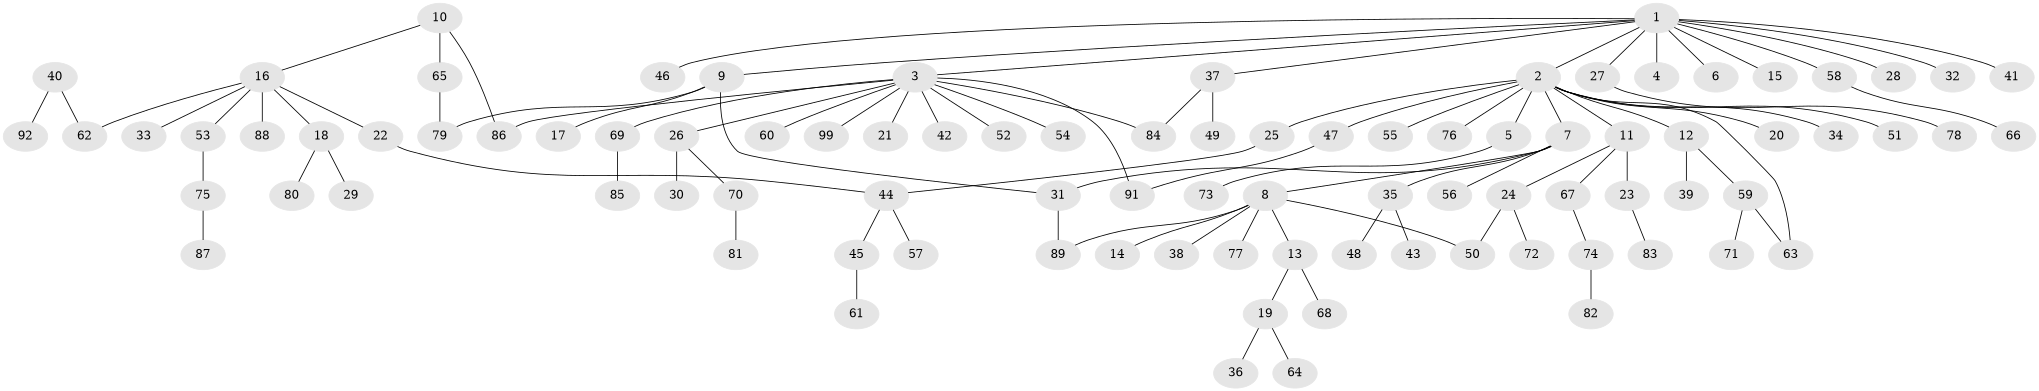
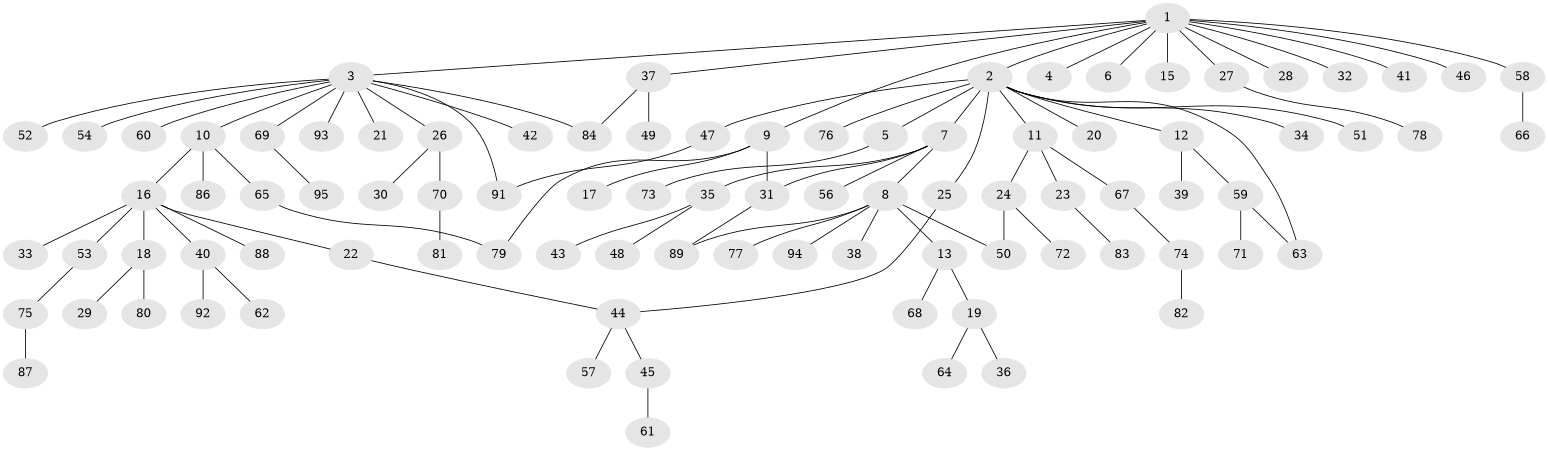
  graph {
    node [color=gray90 style=filled]
    1
    2
    3
    4
    6
    9
    15
    27
    28
    32
    37
    41
    46
    58
    5
    7
    11
    12
    20
    25
    34
    47
    51
-   55
    63
    76
    10
    21
    26
    42
    52
    54
    60
    69
    84
    91
-   93 [label=99]
+   93
    31
    17
    79
    78
    49
    66
    73
    8
    35
    56
    23
    24
    67
    39
    59
    44
    45
    57
    16
    65
    86
    30
    70
-   85
+   85 [label=95]
    13
-   14
+   14 [label=94]
    38
    50
    77
    89
    43
    48
    19
    68
    18
    22
    33
    40
    53
    88
    83
    72
    74
    71
    36
    64
    29
    80
    62
    92
    75
    81
    61
    87
    82
    1 -- 2
    1 -- 3
    1 -- 4
    1 -- 6
    1 -- 9
    1 -- 15
    1 -- 27
    1 -- 28
    1 -- 32
    1 -- 37
    1 -- 41
    1 -- 46
    1 -- 58
    2 -- 5
    2 -- 7
    2 -- 11
    2 -- 12
    2 -- 20
    2 -- 25
    2 -- 34
    2 -- 47
    2 -- 51
-   2 -- 55
    2 -- 63
    2 -- 76
-   3 -- 86
+   3 -- 10
    3 -- 21
    3 -- 26
    3 -- 42
    3 -- 52
    3 -- 54
    3 -- 60
    3 -- 69
    3 -- 84
    3 -- 91
    3 -- 93
    9 -- 31
    9 -- 17
    9 -- 79
    27 -- 78
    37 -- 84
    37 -- 49
    58 -- 66
    5 -- 73
    7 -- 31
    7 -- 8
    7 -- 35
    7 -- 56
    11 -- 23
    11 -- 24
    11 -- 67
    12 -- 39
    12 -- 59
    25 -- 44
    47 -- 91
    10 -- 16
    10 -- 65
    10 -- 86
    26 -- 30
    26 -- 70
    69 -- 85
    31 -- 89
    8 -- 13
    8 -- 14
    8 -- 38
    8 -- 50
    8 -- 77
    8 -- 89
    35 -- 43
    35 -- 48
    23 -- 83
    24 -- 50
    24 -- 72
    67 -- 74
    59 -- 63
    59 -- 71
    44 -- 45
    44 -- 57
    45 -- 61
    16 -- 18
    16 -- 22
    16 -- 33
-   16 -- 62
+   16 -- 40
    16 -- 53
    16 -- 88
    65 -- 79
    70 -- 81
    13 -- 19
    13 -- 68
    19 -- 36
    19 -- 64
    18 -- 29
    18 -- 80
    22 -- 44
    40 -- 62
    40 -- 92
    53 -- 75
    74 -- 82
    75 -- 87
  }
